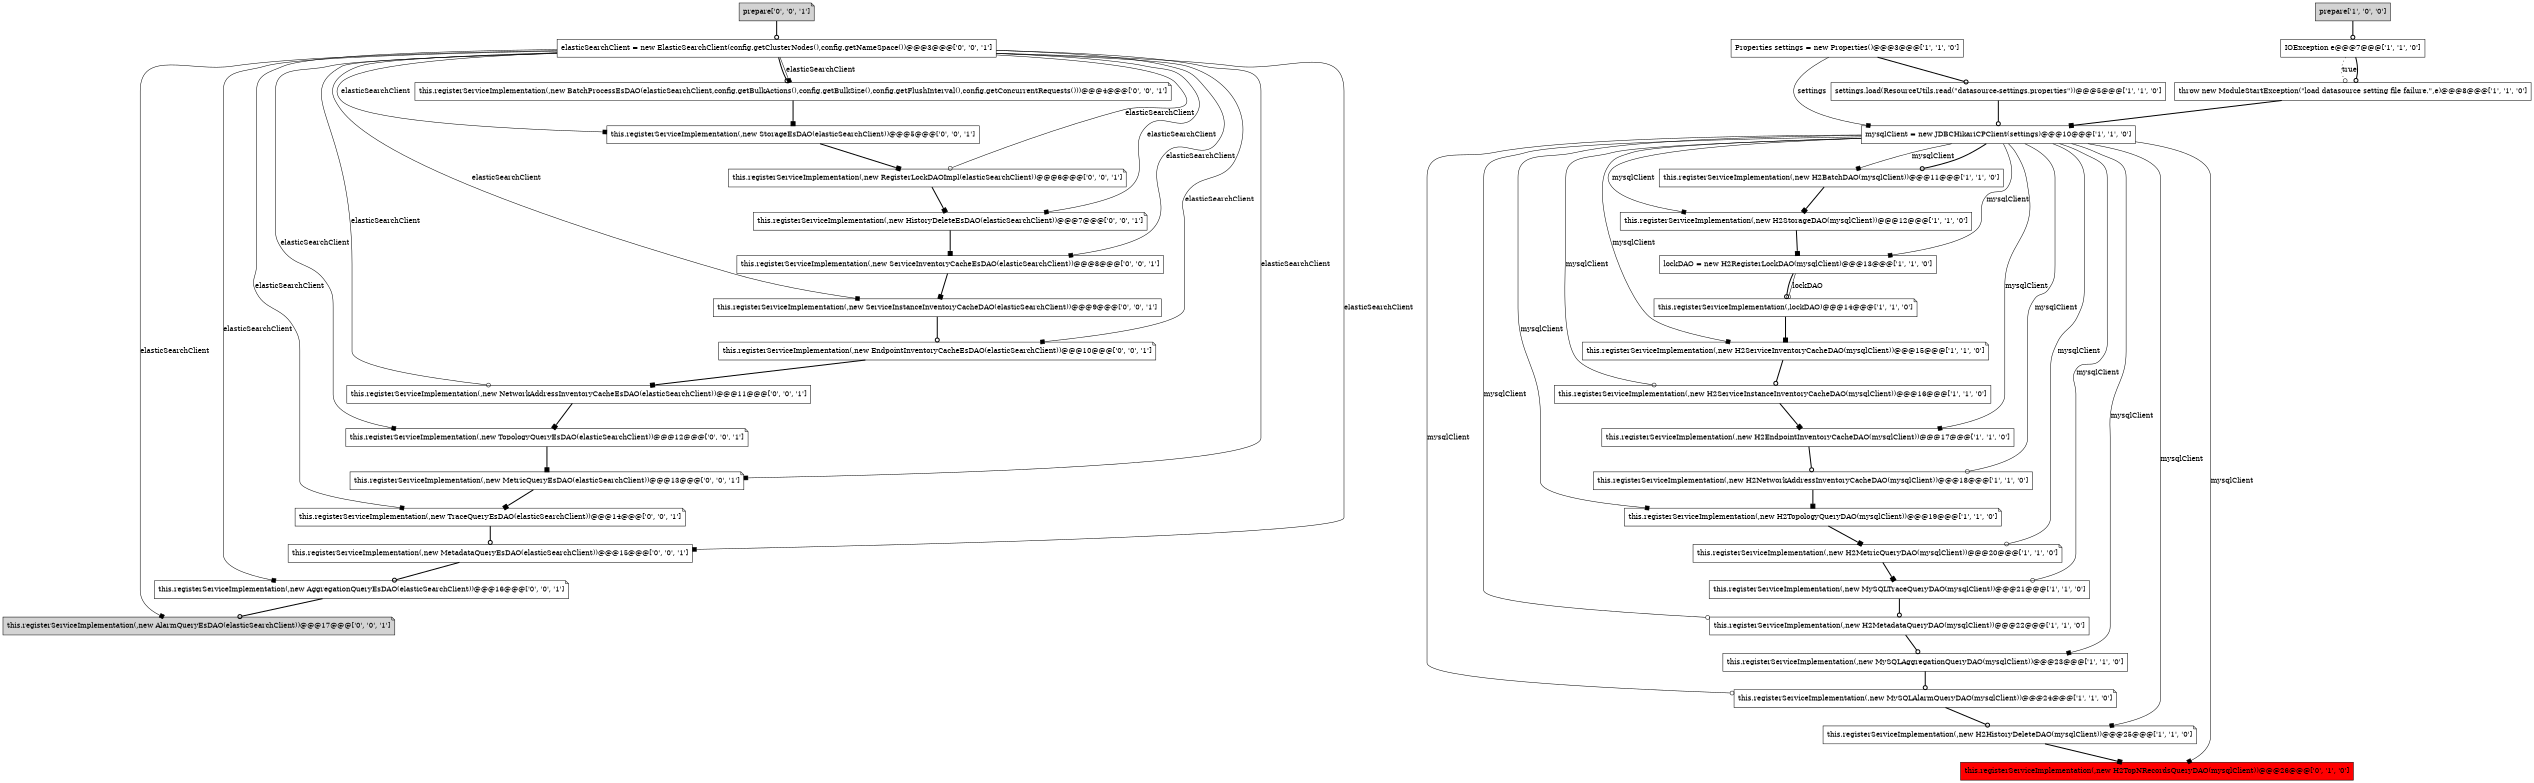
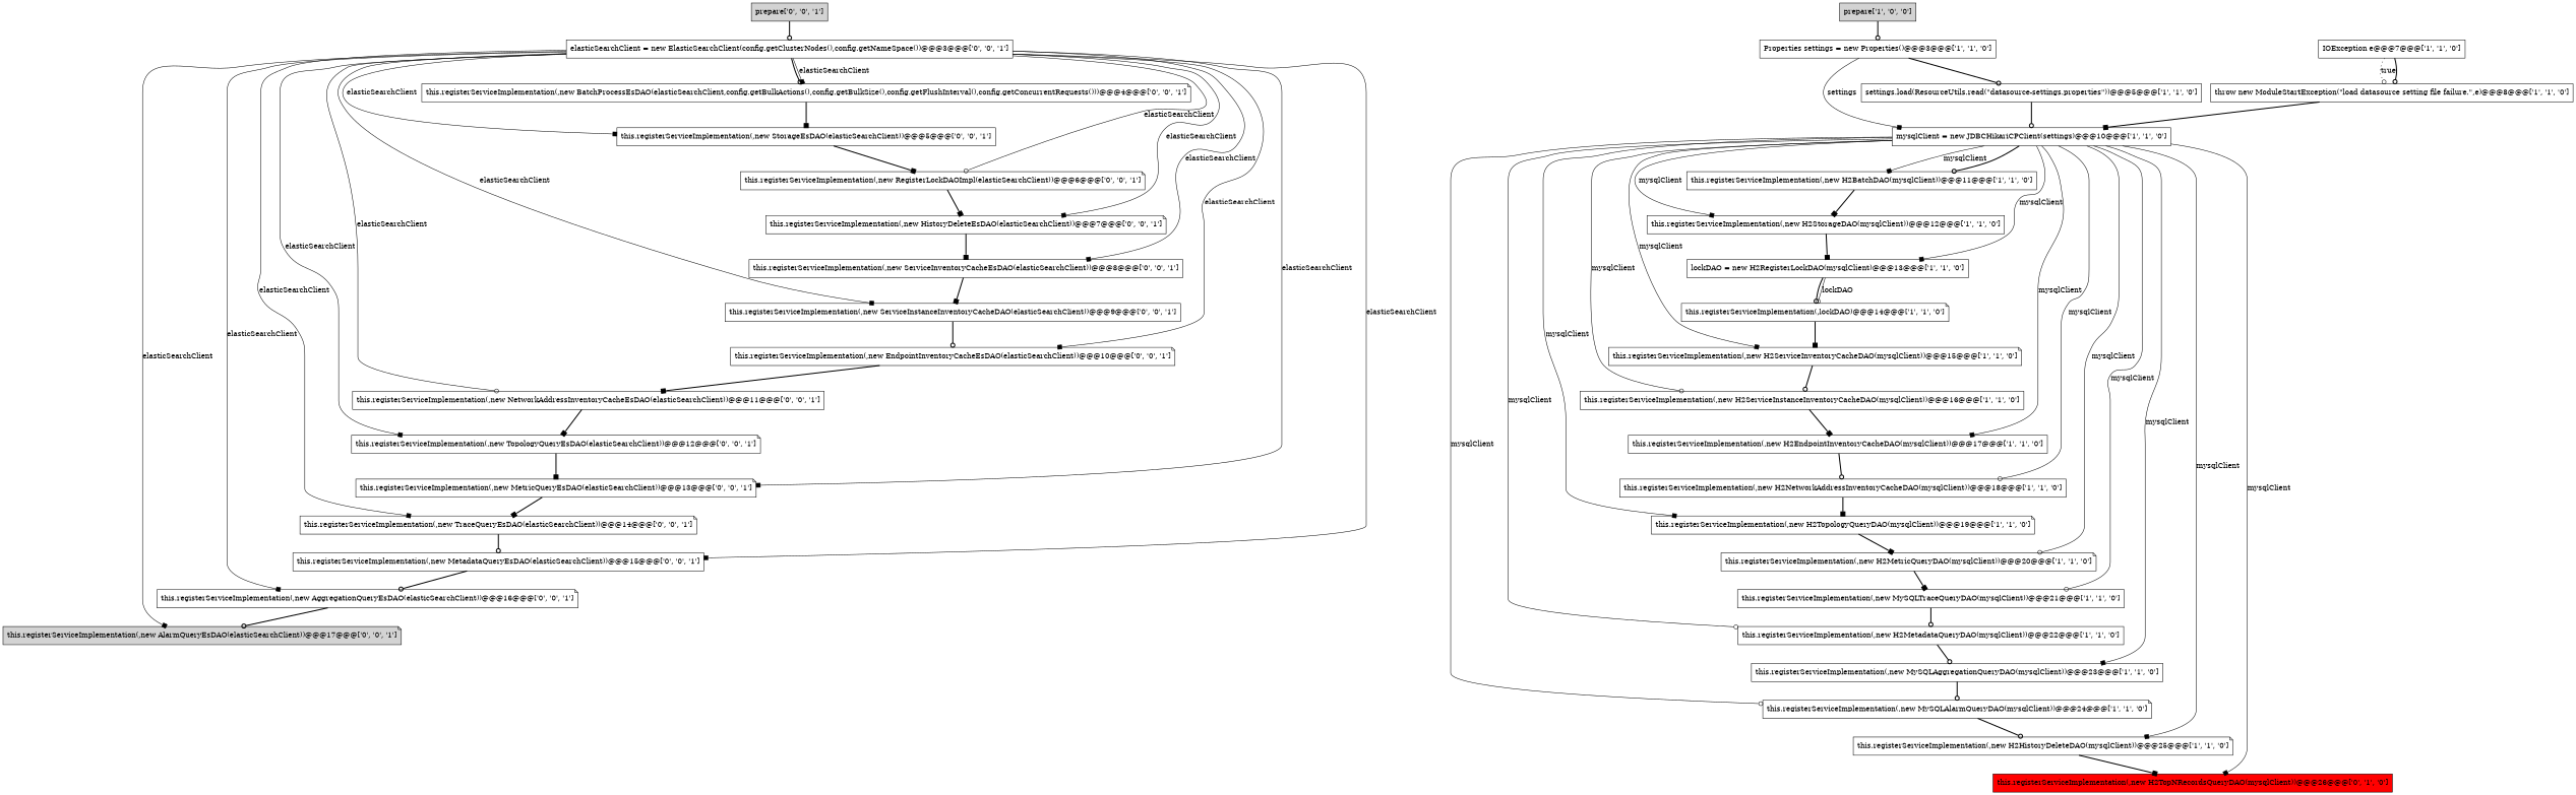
  digraph {
    node [fillcolor=white shape=box style=filled]
    edge [arrowhead=box style=bold]
    n1 [fillcolor=lightgray label="this.registerServiceImplementation(,new AlarmQueryEsDAO(elasticSearchClient))@@@17@@@['0', '0', '1']" shape=note]
    n2 [label="this.registerServiceImplementation(,new H2ServiceInventoryCacheDAO(mysqlClient))@@@15@@@['1', '1', '0']" shape=note]
    n3 [label="this.registerServiceImplementation(,new H2ServiceInstanceInventoryCacheDAO(mysqlClient))@@@16@@@['1', '1', '0']"]
    n4 [label="this.registerServiceImplementation(,new H2EndpointInventoryCacheDAO(mysqlClient))@@@17@@@['1', '1', '0']"]
    n5 [label="this.registerServiceImplementation(,lockDAO)@@@14@@@['1', '1', '0']" shape=note]
    n6 [label="this.registerServiceImplementation(,new MySQLAlarmQueryDAO(mysqlClient))@@@24@@@['1', '1', '0']" shape=note]
    n7 [label="this.registerServiceImplementation(,new H2HistoryDeleteDAO(mysqlClient))@@@25@@@['1', '1', '0']" shape=note]
    n8 [fillcolor=red label="this.registerServiceImplementation(,new H2TopNRecordsQueryDAO(mysqlClient))@@@26@@@['0', '1', '0']"]
    n9 [label="this.registerServiceImplementation(,new HistoryDeleteEsDAO(elasticSearchClient))@@@7@@@['0', '0', '1']" shape=note]
    n10 [label="this.registerServiceImplementation(,new ServiceInventoryCacheEsDAO(elasticSearchClient))@@@8@@@['0', '0', '1']"]
    n11 [label="this.registerServiceImplementation(,new ServiceInstanceInventoryCacheDAO(elasticSearchClient))@@@9@@@['0', '0', '1']"]
    n12 [label="this.registerServiceImplementation(,new NetworkAddressInventoryCacheEsDAO(elasticSearchClient))@@@11@@@['0', '0', '1']"]
    n13 [label="this.registerServiceImplementation(,new TopologyQueryEsDAO(elasticSearchClient))@@@12@@@['0', '0', '1']" shape=note]
    n14 [label="this.registerServiceImplementation(,new MetricQueryEsDAO(elasticSearchClient))@@@13@@@['0', '0', '1']" shape=note]
    n15 [label="this.registerServiceImplementation(,new EndpointInventoryCacheEsDAO(elasticSearchClient))@@@10@@@['0', '0', '1']" shape=note]
    n16 [label="this.registerServiceImplementation(,new StorageEsDAO(elasticSearchClient))@@@5@@@['0', '0', '1']"]
    n17 [label="this.registerServiceImplementation(,new RegisterLockDAOImpl(elasticSearchClient))@@@6@@@['0', '0', '1']" shape=note]
    n18 [label="mysqlClient = new JDBCHikariCPClient(settings)@@@10@@@['1', '1', '0']"]
    n19 [label="lockDAO = new H2RegisterLockDAO(mysqlClient)@@@13@@@['1', '1', '0']"]
    n20 [label="this.registerServiceImplementation(,new H2TopologyQueryDAO(mysqlClient))@@@19@@@['1', '1', '0']" shape=note]
    n21 [label="this.registerServiceImplementation(,new H2NetworkAddressInventoryCacheDAO(mysqlClient))@@@18@@@['1', '1', '0']"]
    n22 [label="this.registerServiceImplementation(,new MySQLTraceQueryDAO(mysqlClient))@@@21@@@['1', '1', '0']"]
    n23 [label="this.registerServiceImplementation(,new MySQLAggregationQueryDAO(mysqlClient))@@@23@@@['1', '1', '0']"]
    n24 [label="this.registerServiceImplementation(,new H2MetricQueryDAO(mysqlClient))@@@20@@@['1', '1', '0']" shape=note]
    n25 [label="this.registerServiceImplementation(,new H2BatchDAO(mysqlClient))@@@11@@@['1', '1', '0']"]
    n26 [label="this.registerServiceImplementation(,new H2MetadataQueryDAO(mysqlClient))@@@22@@@['1', '1', '0']"]
    n27 [label="this.registerServiceImplementation(,new H2StorageDAO(mysqlClient))@@@12@@@['1', '1', '0']"]
    n28 [label="this.registerServiceImplementation(,new TraceQueryEsDAO(elasticSearchClient))@@@14@@@['0', '0', '1']" shape=note]
    n29 [label="this.registerServiceImplementation(,new MetadataQueryEsDAO(elasticSearchClient))@@@15@@@['0', '0', '1']"]
    n30 [label="this.registerServiceImplementation(,new AggregationQueryEsDAO(elasticSearchClient))@@@16@@@['0', '0', '1']" shape=note]
-   n31 [fillcolor=lightgray label="prepare['0', '0', '1']" shape=note]
+   n31 [fillcolor=lightgray label="prepare['0', '0', '1']"]
    n32 [label="elasticSearchClient = new ElasticSearchClient(config.getClusterNodes(),config.getNameSpace())@@@3@@@['0', '0', '1']"]
    n33 [label="this.registerServiceImplementation(,new BatchProcessEsDAO(elasticSearchClient,config.getBulkActions(),config.getBulkSize(),config.getFlushInterval(),config.getConcurrentRequests()))@@@4@@@['0', '0', '1']" shape=note]
    n34 [label="settings.load(ResourceUtils.read(\"datasource-settings.properties\"))@@@5@@@['1', '1', '0']"]
    n35 [label="Properties settings = new Properties()@@@3@@@['1', '1', '0']"]
    n36 [label="IOException e@@@7@@@['1', '1', '0']"]
    n37 [label="throw new ModuleStartException(\"load datasource setting file failure.\",e)@@@8@@@['1', '1', '0']"]
    n38 [fillcolor=lightgray label="prepare['1', '0', '0']"]
    n2 -> n3 [arrowhead=odot]
    n3 -> n4
    n4 -> n21 [arrowhead=odot]
    n5 -> n2
    n6 -> n7 [arrowhead=odot]
    n7 -> n8
    n9 -> n10
    n10 -> n11
    n11 -> n15 [arrowhead=odot]
    n12 -> n13
    n13 -> n14
    n14 -> n28
    n15 -> n12
    n16 -> n17
    n17 -> n9
    n18 -> n2 [label=mysqlClient style=solid]
    n18 -> n3 [arrowhead=odot label=mysqlClient style=solid]
    n18 -> n4 [label=mysqlClient style=solid]
    n18 -> n6 [arrowhead=odot label=mysqlClient style=solid]
    n18 -> n7 [label=mysqlClient style=solid]
    n18 -> n8 [label=mysqlClient style=solid]
    n18 -> n19 [label=mysqlClient style=solid]
    n18 -> n20 [label=mysqlClient style=solid]
    n18 -> n21 [arrowhead=odot label=mysqlClient style=solid]
    n18 -> n22 [arrowhead=odot label=mysqlClient style=solid]
    n18 -> n23 [label=mysqlClient style=solid]
    n18 -> n24 [arrowhead=odot label=mysqlClient style=solid]
    n18 -> n25 [label=mysqlClient style=solid]
    n18 -> n25 [arrowhead=odot]
    n18 -> n26 [arrowhead=odot label=mysqlClient style=solid]
    n18 -> n27 [label=mysqlClient style=solid]
    n19 -> n5 [arrowhead=odot label=lockDAO style=solid]
    n19 -> n5 [arrowhead=odot]
    n20 -> n24
    n21 -> n20
    n22 -> n26 [arrowhead=odot]
    n23 -> n6 [arrowhead=odot]
    n24 -> n22
    n25 -> n27
    n26 -> n23 [arrowhead=odot]
    n27 -> n19
    n28 -> n29 [arrowhead=odot]
    n29 -> n30 [arrowhead=odot]
    n30 -> n1 [arrowhead=odot]
    n31 -> n32 [arrowhead=odot]
    n32 -> n1 [label=elasticSearchClient style=solid]
    n32 -> n9 [label=elasticSearchClient style=solid]
    n32 -> n10 [label=elasticSearchClient style=solid]
    n32 -> n11 [label=elasticSearchClient style=solid]
    n32 -> n12 [arrowhead=odot label=elasticSearchClient style=solid]
    n32 -> n13 [label=elasticSearchClient style=solid]
    n32 -> n14 [label=elasticSearchClient style=solid]
    n32 -> n15 [label=elasticSearchClient style=solid]
    n32 -> n16 [label=elasticSearchClient style=solid]
    n32 -> n17 [arrowhead=odot label=elasticSearchClient style=solid]
    n32 -> n28 [label=elasticSearchClient style=solid]
    n32 -> n29 [label=elasticSearchClient style=solid]
    n32 -> n30 [label=elasticSearchClient style=solid]
    n32 -> n33 [label=elasticSearchClient style=solid]
    n32 -> n33 [arrowhead=odot]
    n33 -> n16
    n34 -> n18 [arrowhead=odot]
    n35 -> n18 [label=settings style=solid]
    n35 -> n34 [arrowhead=odot]
    n36 -> n37 [arrowhead=odot label=true style=dotted]
    n36 -> n37 [arrowhead=odot]
    n37 -> n18
-   n38 -> n36 [arrowhead=odot]
+   n38 -> n35 [arrowhead=odot]
  }
